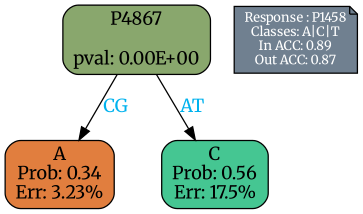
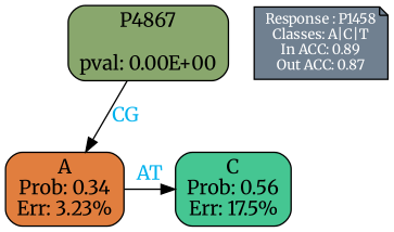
  digraph {
    fontname=Merriweather
    ranksep=equally
    splines=polylines
    node [color=black fontname=Merriweather shape=box style="filled, rounded"]
    edge [fontcolor=deepskyblue2 fontname=Merriweather]
    n1 [fillcolor="#45c692" label="C\nProb: 0.56\nErr: 17.5%"]
    n2 [fillcolor="#e17e3e" label="A\nProb: 0.34\nErr: 3.23%"]
    n3 [align=left fillcolor=slategray fontcolor=white fontsize=10 label="Response : P1458\nClasses: A|C|T\nIn ACC: 0.89\nOut ACC: 0.87\n" shape=note style=filled]
    n4 [fillcolor="#89a76d" label="P4867\n\npval: 0.00E+00"]
    subgraph sub_1 {
      rank=same
      n1
      n2
    }
    subgraph sub_2 {
      rank=same
      n3
      n4
    }
-   n4 -> n1 [label=AT]
+   n2 -> n1 [label=AT]
    n4 -> n2 [label=CG]
  }
